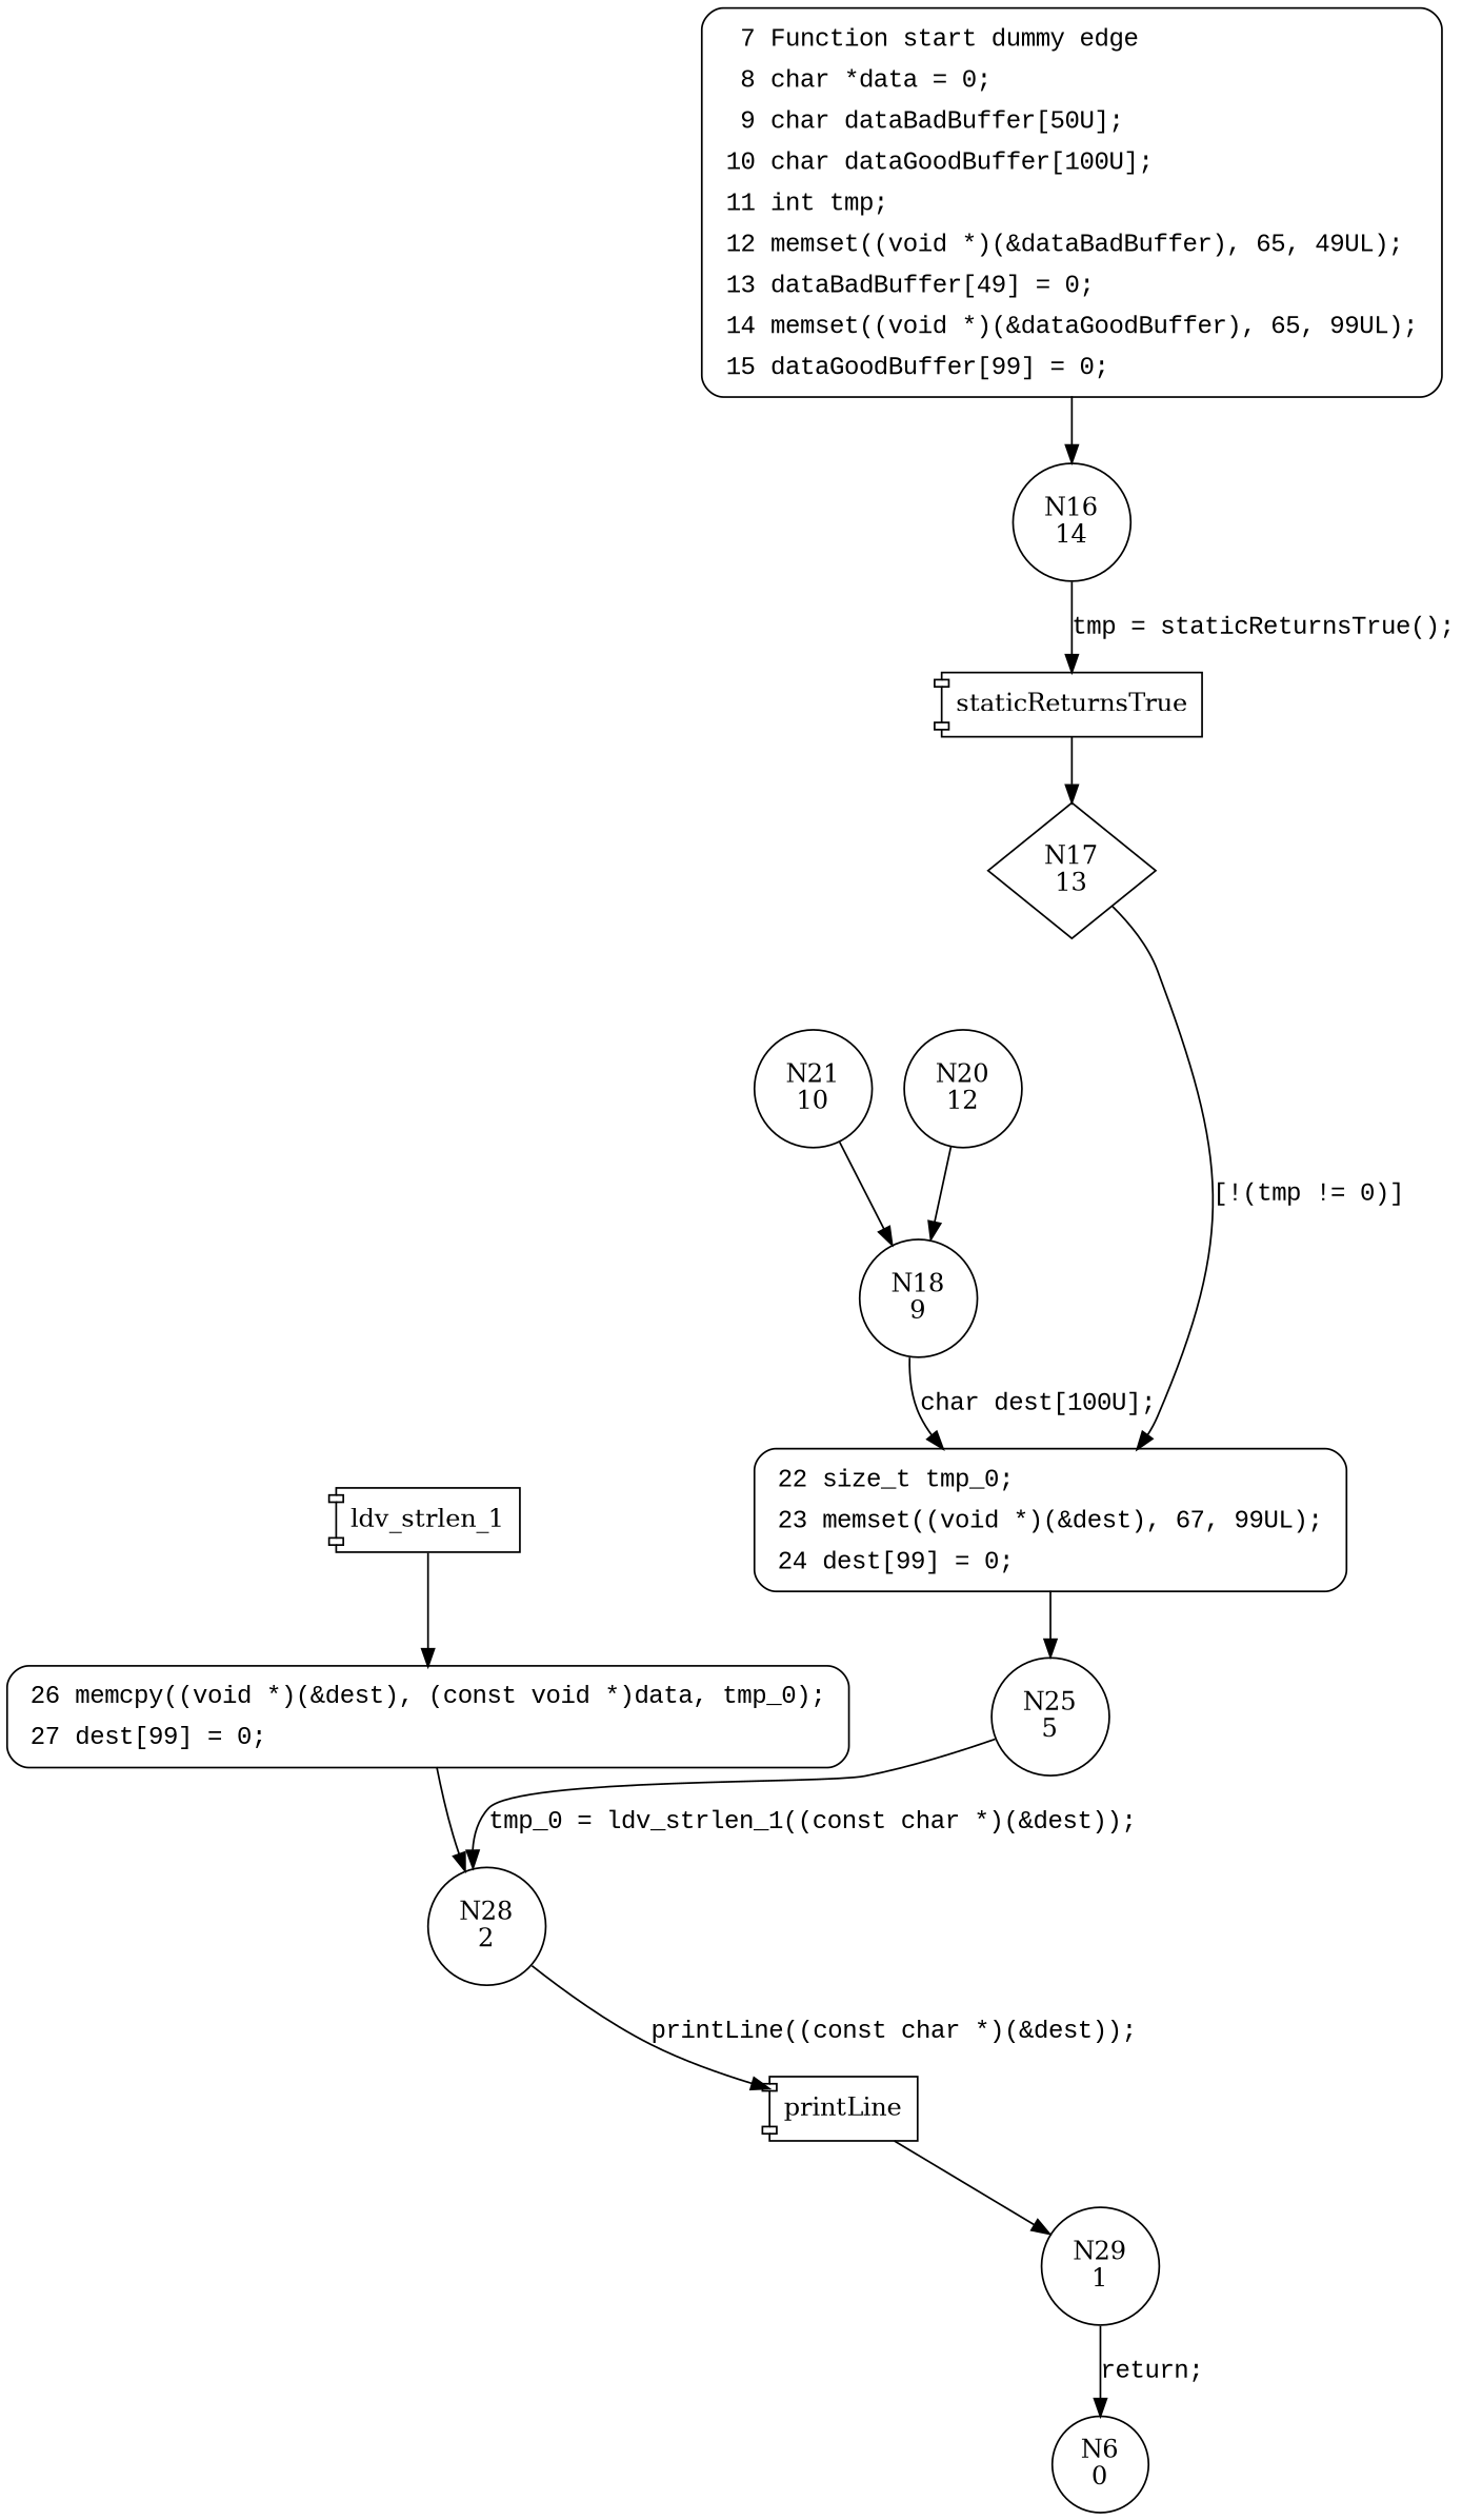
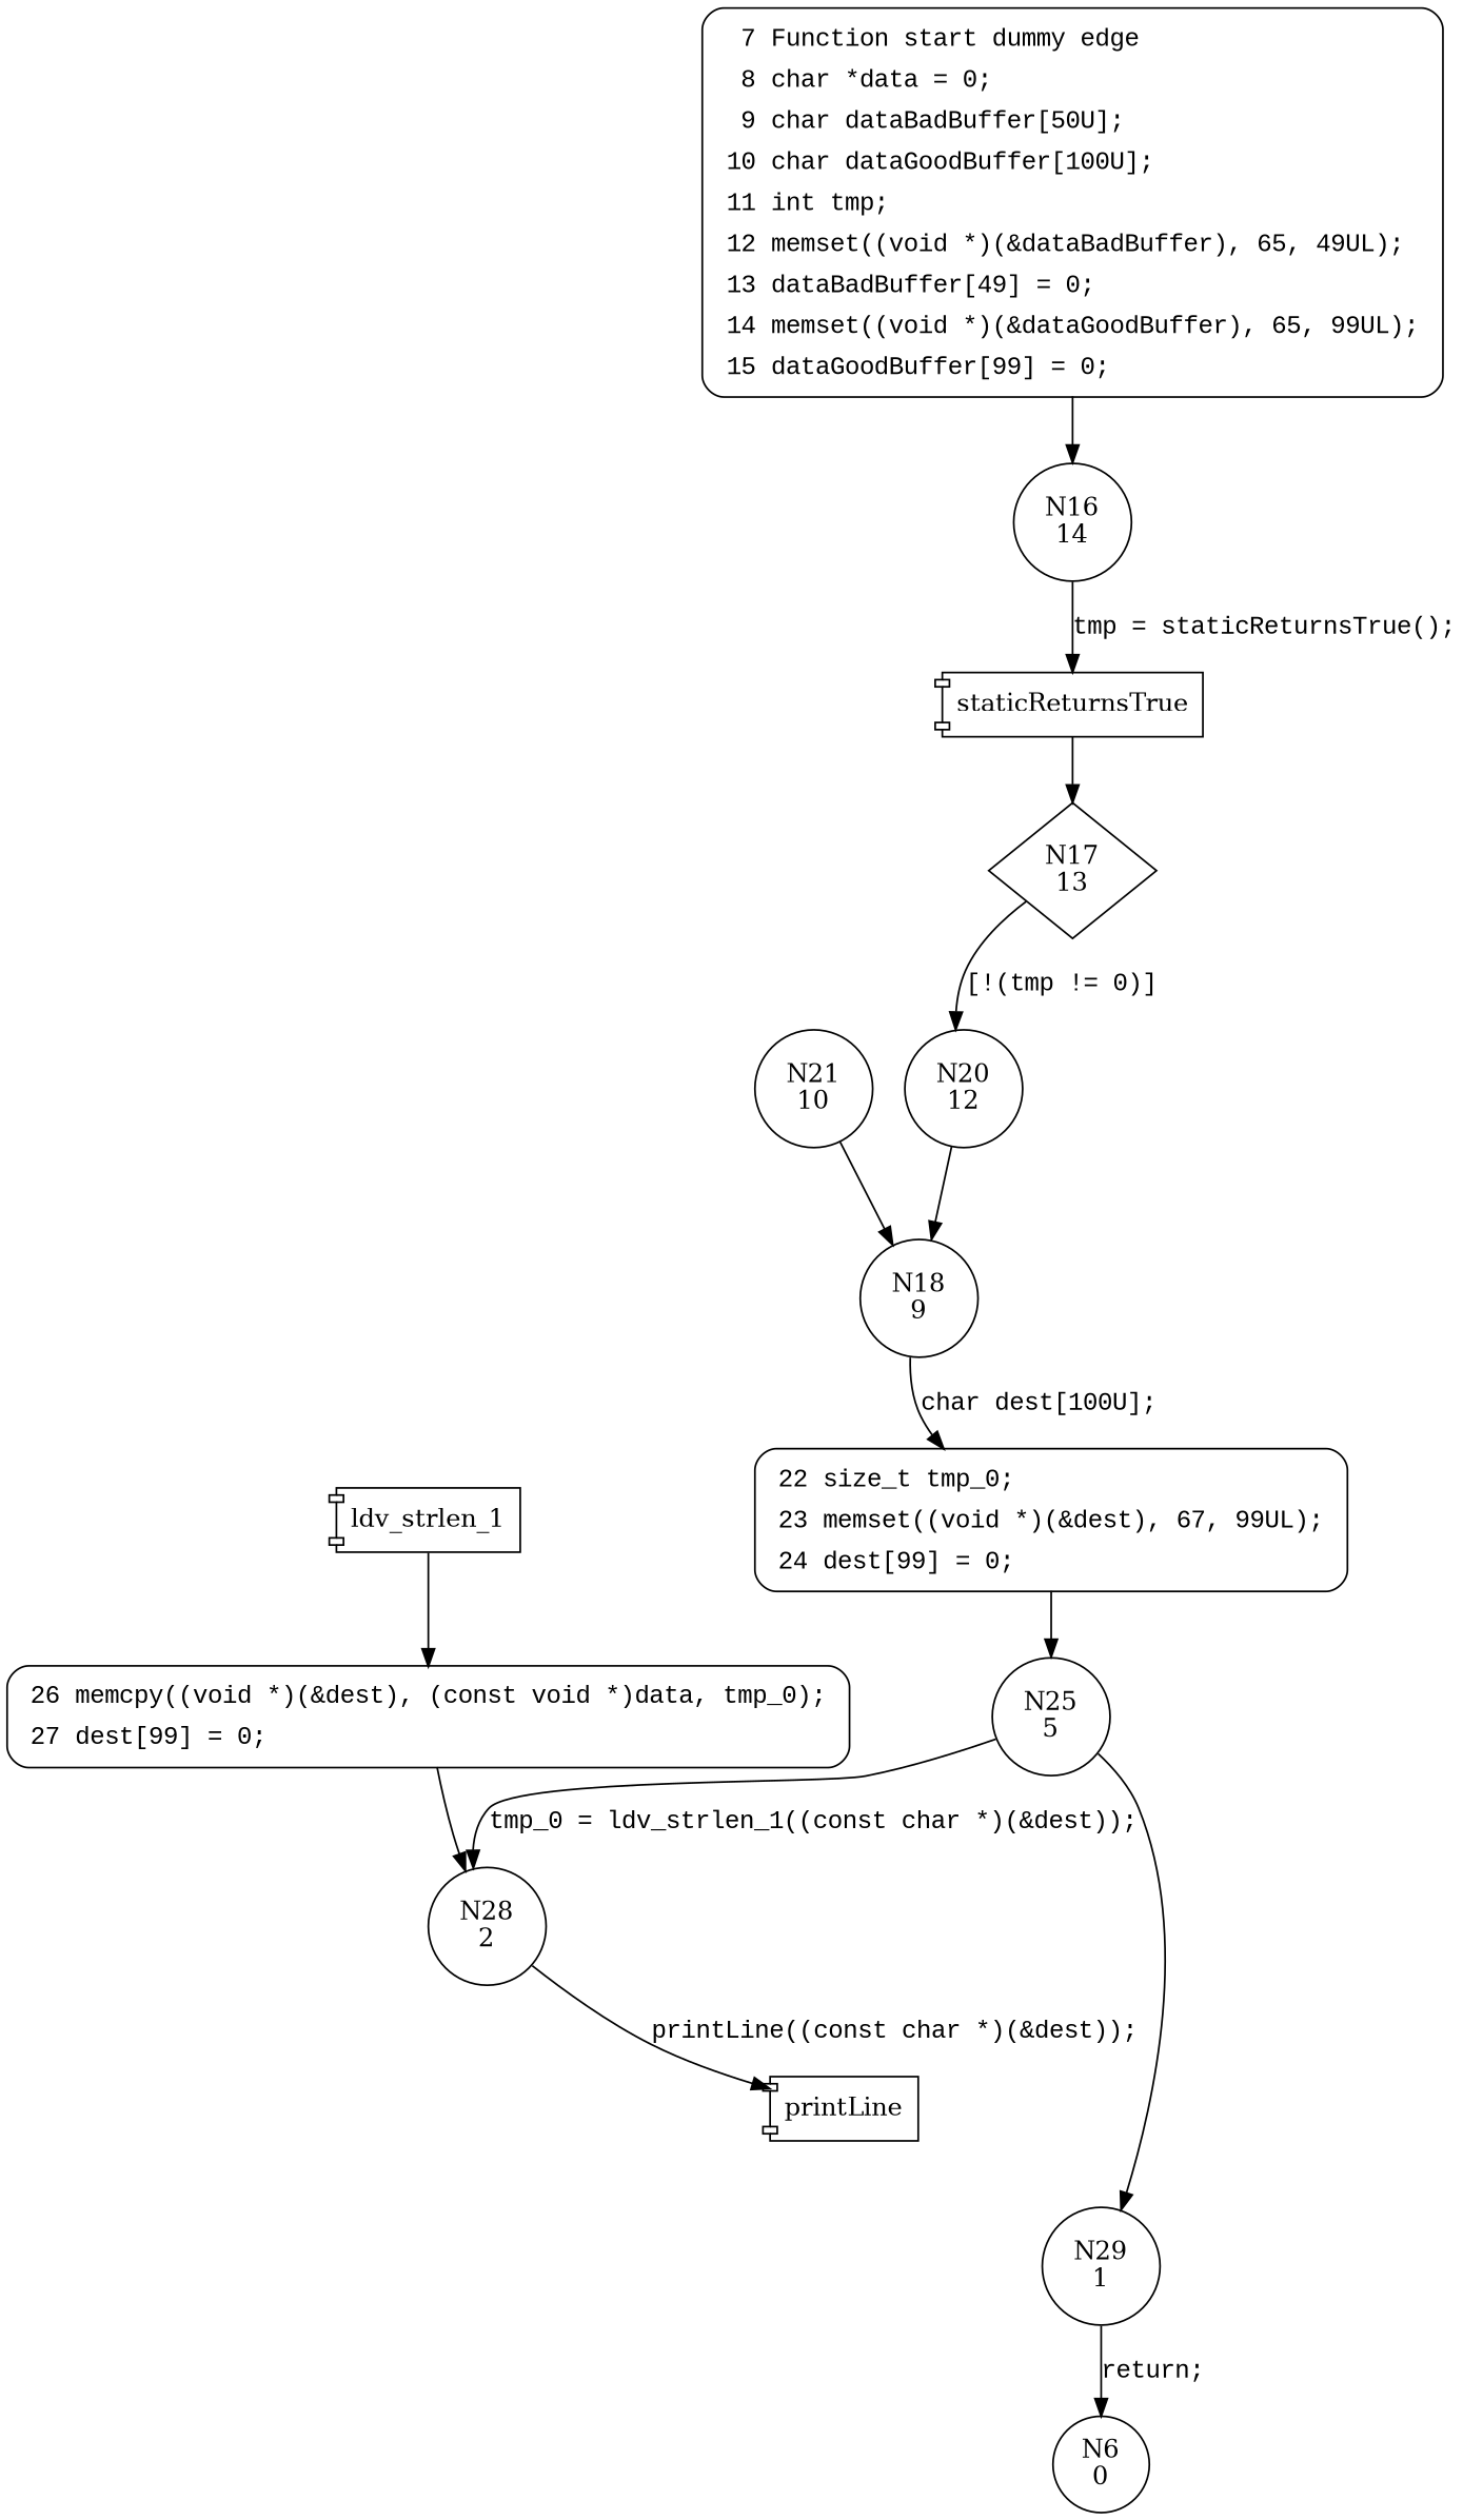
  digraph {
    node [shape=circle]
    edge [fontname="Courier New"]
    n1 [label="N16\n14"]
    n2 [label=staticReturnsTrue shape=component]
    n3 [label="N17\n13" shape=diamond]
    n4 [label="N20\n12"]
    n5 [label="N18\n9"]
    n6 [label="N21\n10"]
    n7 [fillcolor=white fontname="Courier New" label=<<table border="0" cellborder="0" cellpadding="3" bgcolor="white"><tr><td align="right">22</td><td align="left">size_t tmp_0;</td></tr><tr><td align="right">23</td><td align="left">memset((void *)(&amp;dest), 67, 99UL);</td></tr><tr><td align="right">24</td><td align="left">dest[99] = 0;</td></tr></table>> penwidth=1 shape=Mrecord style="filled,bold"]
    n8 [label="N25\n5"]
    n9 [label="N28\n2"]
    n10 [label=ldv_strlen_1 shape=component]
    n11 [fillcolor=white fontname="Courier New" label=<<table border="0" cellborder="0" cellpadding="3" bgcolor="white"><tr><td align="right">26</td><td align="left">memcpy((void *)(&amp;dest), (const void *)data, tmp_0);</td></tr><tr><td align="right">27</td><td align="left">dest[99] = 0;</td></tr></table>> penwidth=1 shape=Mrecord style="filled,bold"]
    n12 [label=printLine shape=component]
    n13 [label="N29\n1"]
    n14 [label="N6\n0"]
    n15 [fillcolor=white fontname="Courier New" label=<<table border="0" cellborder="0" cellpadding="3" bgcolor="white"><tr><td align="right">7</td><td align="left">Function start dummy edge</td></tr><tr><td align="right">8</td><td align="left">char *data = 0;</td></tr><tr><td align="right">9</td><td align="left">char dataBadBuffer[50U];</td></tr><tr><td align="right">10</td><td align="left">char dataGoodBuffer[100U];</td></tr><tr><td align="right">11</td><td align="left">int tmp;</td></tr><tr><td align="right">12</td><td align="left">memset((void *)(&amp;dataBadBuffer), 65, 49UL);</td></tr><tr><td align="right">13</td><td align="left">dataBadBuffer[49] = 0;</td></tr><tr><td align="right">14</td><td align="left">memset((void *)(&amp;dataGoodBuffer), 65, 99UL);</td></tr><tr><td align="right">15</td><td align="left">dataGoodBuffer[99] = 0;</td></tr></table>> penwidth=1 shape=Mrecord style="filled,bold"]
    n1 -> n2 [label="tmp = staticReturnsTrue();"]
    n2 -> n3
-   n3 -> n7 [label="[!(tmp != 0)]"]
+   n3 -> n4 [label="[!(tmp != 0)]"]
    n4 -> n5
    n5 -> n7 [label="char dest[100U];"]
    n6 -> n5
    n7 -> n8 [fontname=""]
    n8 -> n9 [label="tmp_0 = ldv_strlen_1((const char *)(&dest));"]
    n9 -> n12 [label="printLine((const char *)(&dest));"]
    n10 -> n11
    n11 -> n9 [fontname=""]
-   n12 -> n13
+   n8 -> n13
    n13 -> n14 [label="return;"]
    n15 -> n1 [fontname=""]
  }
